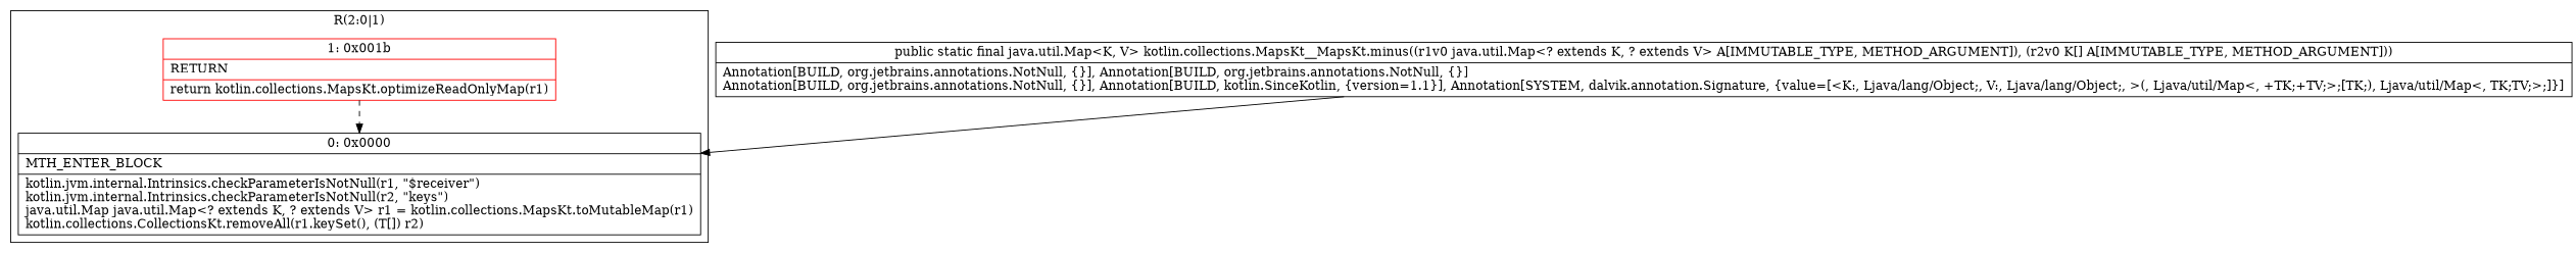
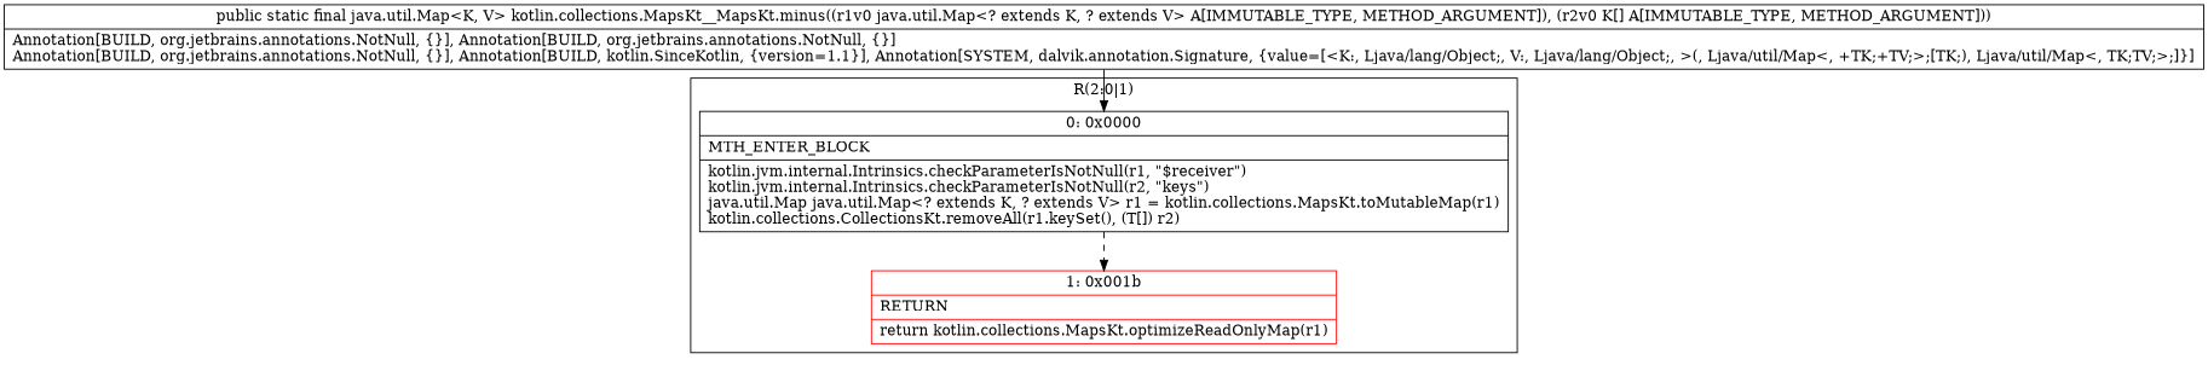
  digraph {
    node [color=black shape=record]
    n1 [label="{0\:\ 0x0000|MTH_ENTER_BLOCK\l|kotlin.jvm.internal.Intrinsics.checkParameterIsNotNull(r1, \"$receiver\")\lkotlin.jvm.internal.Intrinsics.checkParameterIsNotNull(r2, \"keys\")\ljava.util.Map java.util.Map\<? extends K, ? extends V\> r1 = kotlin.collections.MapsKt.toMutableMap(r1)\lkotlin.collections.CollectionsKt.removeAll(r1.keySet(), (T[]) r2)\l}"]
    n2 [color=red label="{1\:\ 0x001b|RETURN\l|return kotlin.collections.MapsKt.optimizeReadOnlyMap(r1)\l}"]
    n3 [label="{public static final java.util.Map\<K, V\> kotlin.collections.MapsKt__MapsKt.minus((r1v0 java.util.Map\<? extends K, ? extends V\> A[IMMUTABLE_TYPE, METHOD_ARGUMENT]), (r2v0 K[] A[IMMUTABLE_TYPE, METHOD_ARGUMENT]))  | Annotation[BUILD, org.jetbrains.annotations.NotNull, \{\}], Annotation[BUILD, org.jetbrains.annotations.NotNull, \{\}]\lAnnotation[BUILD, org.jetbrains.annotations.NotNull, \{\}], Annotation[BUILD, kotlin.SinceKotlin, \{version=1.1\}], Annotation[SYSTEM, dalvik.annotation.Signature, \{value=[\<K:, Ljava\/lang\/Object;, V:, Ljava\/lang\/Object;, \>(, Ljava\/util\/Map\<, +TK;+TV;\>;[TK;), Ljava\/util\/Map\<, TK;TV;\>;]\}]\l}"]
    subgraph cluster_1 {
      label="R(2:0|1)"
      n1
      n2
    }
-   n2 -> n1 [style=dashed]
+   n1 -> n2 [style=dashed]
    n3 -> n1 [style=solid]
  }
